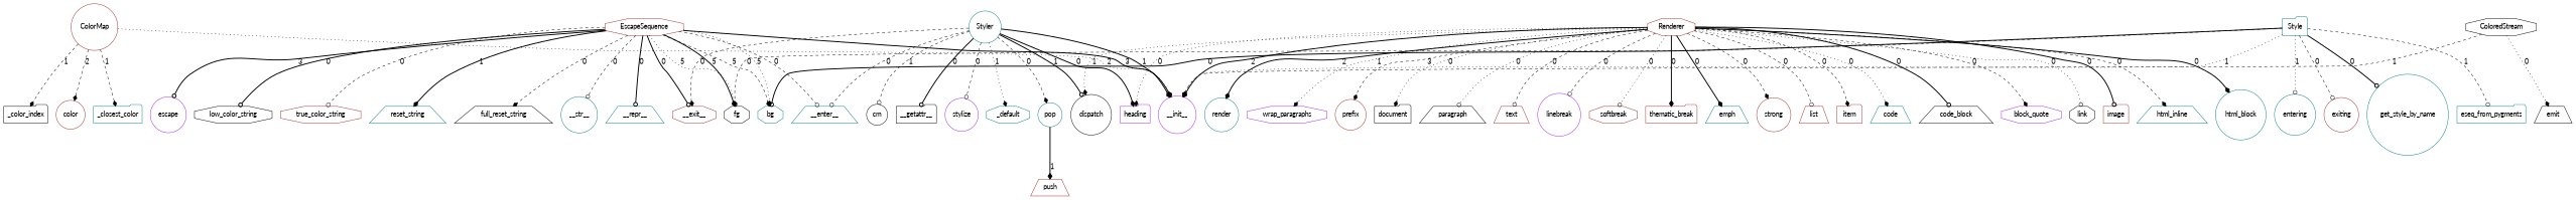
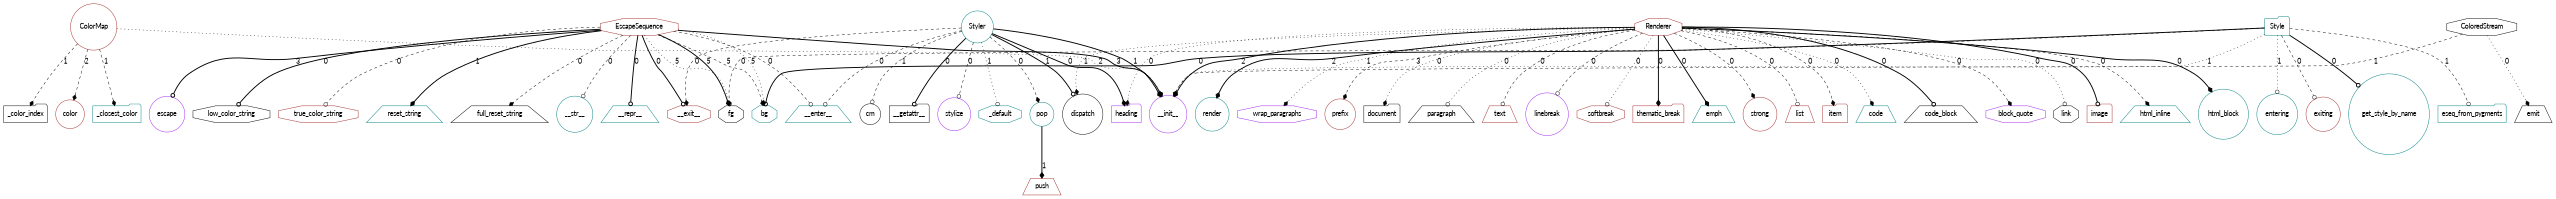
  digraph {
    fontname=Lato
    node [color=teal fontname=Lato shape=circle]
    edge [arrowhead=diamond fontname=Lato style=dashed]
    n1 [color=brown label=ColorMap]
    __init__ [color=purple]
    color [color=brown]
    _closest_color [shape=folder]
    _color_index [color=black shape=folder]
    n6 [color=brown label=EscapeSequence shape=octagon]
    __str__
    __repr__ [shape=trapezium]
    __enter__ [shape=trapezium]
    __exit__ [color=brown shape=octagon]
    fg [color=black shape=octagon]
    bg [shape=octagon]
    escape [color=purple]
    low_color_string [color=black shape=octagon]
    true_color_string [color=brown shape=octagon]
    reset_string [shape=trapezium]
    full_reset_string [color=black shape=trapezium]
    n18 [color=black label=ColoredStream shape=octagon]
    emit [color=black shape=trapezium]
    n20 [color=brown label=Renderer shape=octagon]
    render
    dispatch [color=black]
    wrap_paragraphs [color=purple shape=octagon]
    prefix [color=brown]
    document [color=black shape=folder]
    paragraph [color=black shape=trapezium]
    text [color=brown shape=trapezium]
    linebreak [color=purple]
    softbreak [color=brown shape=octagon]
    thematic_break [color=brown shape=folder]
    emph [shape=trapezium]
    strong [color=brown]
    heading [color=purple shape=folder]
    list [color=brown shape=trapezium]
    item [color=brown shape=folder]
    code [shape=trapezium]
    code_block [color=black shape=trapezium]
    block_quote [color=purple shape=octagon]
    link [color=black shape=octagon]
    image [color=brown shape=folder]
    html_inline [shape=trapezium]
    html_block
    n43 [label=Style shape=folder]
    get_style_by_name
    eseq_from_pygments [shape=folder]
    entering
    exiting [color=brown]
    n48 [label=Styler]
    cm [color=black]
    __getattr__ [color=black shape=folder]
    stylize [color=purple]
    _default [shape=octagon]
    pop
    push [color=brown shape=trapezium]
    n1 -> __init__ [label=2 style=dotted]
    n1 -> color [label=2]
    n1 -> _closest_color [label=1]
    n1 -> _color_index [label=1]
    n6 -> __init__ [label=3 style=bold]
    n6 -> __str__ [arrowhead=odot label=0]
    n6 -> __repr__ [arrowhead=odot label=0 style=bold]
    n6 -> __enter__ [arrowhead=odot label=0]
    n6 -> __exit__ [arrowhead=odot label=0 style=bold]
    n6 -> fg [label=5 style=dotted]
    n6 -> fg [label=5 style=bold]
    n6 -> bg [label=5 style=dotted]
    n6 -> bg [label=5]
    n6 -> escape [arrowhead=odot label=3 style=bold]
    n6 -> low_color_string [arrowhead=odot label=0 style=bold]
    n6 -> true_color_string [arrowhead=odot label=0]
    n6 -> reset_string [label=1 style=bold]
    n6 -> full_reset_string [label=0]
    n18 -> __init__ [label=1]
    n18 -> emit [label=0 style=dotted]
    n20 -> __init__ [label=2 style=bold]
    n20 -> render [label=2 style=bold]
    n20 -> dispatch [label=1 style=dotted]
    n20 -> wrap_paragraphs [label=1 style=dotted]
    n20 -> prefix [label=3]
    n20 -> document [label=0 style=dotted]
    n20 -> paragraph [arrowhead=odot label=0 style=dotted]
    n20 -> text [arrowhead=odot label=0]
    n20 -> linebreak [arrowhead=odot label=0]
    n20 -> softbreak [arrowhead=odot label=0 style=dotted]
    n20 -> thematic_break [label=0 style=bold]
    n20 -> emph [label=0 style=bold]
    n20 -> strong [label=0]
    n20 -> heading [label=0 style=dotted]
    n20 -> list [arrowhead=odot label=0]
    n20 -> item [label=0]
    n20 -> code [label=0 style=dotted]
    n20 -> code_block [arrowhead=odot label=0 style=bold]
    n20 -> block_quote [label=0]
    n20 -> link [arrowhead=odot label=0 style=dotted]
    n20 -> image [arrowhead=odot label=0 style=bold]
    n20 -> html_inline [label=0]
    n20 -> html_block [label=0 style=bold]
    n43 -> __init__ [label=1 style=dotted]
    n43 -> fg [arrowhead=odot label=0]
    n43 -> bg [arrowhead=odot label=0 style=bold]
    n43 -> get_style_by_name [arrowhead=odot label=0 style=bold]
    n43 -> eseq_from_pygments [arrowhead=odot label=1]
    n43 -> entering [arrowhead=odot label=1 style=dotted]
    n43 -> exiting [arrowhead=odot label=0]
    n48 -> __init__ [label=1 style=bold]
    n48 -> __enter__ [arrowhead=odot label=0]
    n48 -> __exit__ [label=0]
    n48 -> dispatch [arrowhead=odot label=1 style=bold]
    n48 -> heading [label=0 style=bold]
    n48 -> cm [arrowhead=odot label=1]
    n48 -> __getattr__ [arrowhead=odot label=0 style=bold]
    n48 -> stylize [arrowhead=odot label=0]
-   n48 -> _default [label=1 style=dotted]
+   n48 -> _default [arrowhead=odot label=1 style=dotted]
    n48 -> pop [label=0]
    pop -> push [label=1 style=bold]
  }
